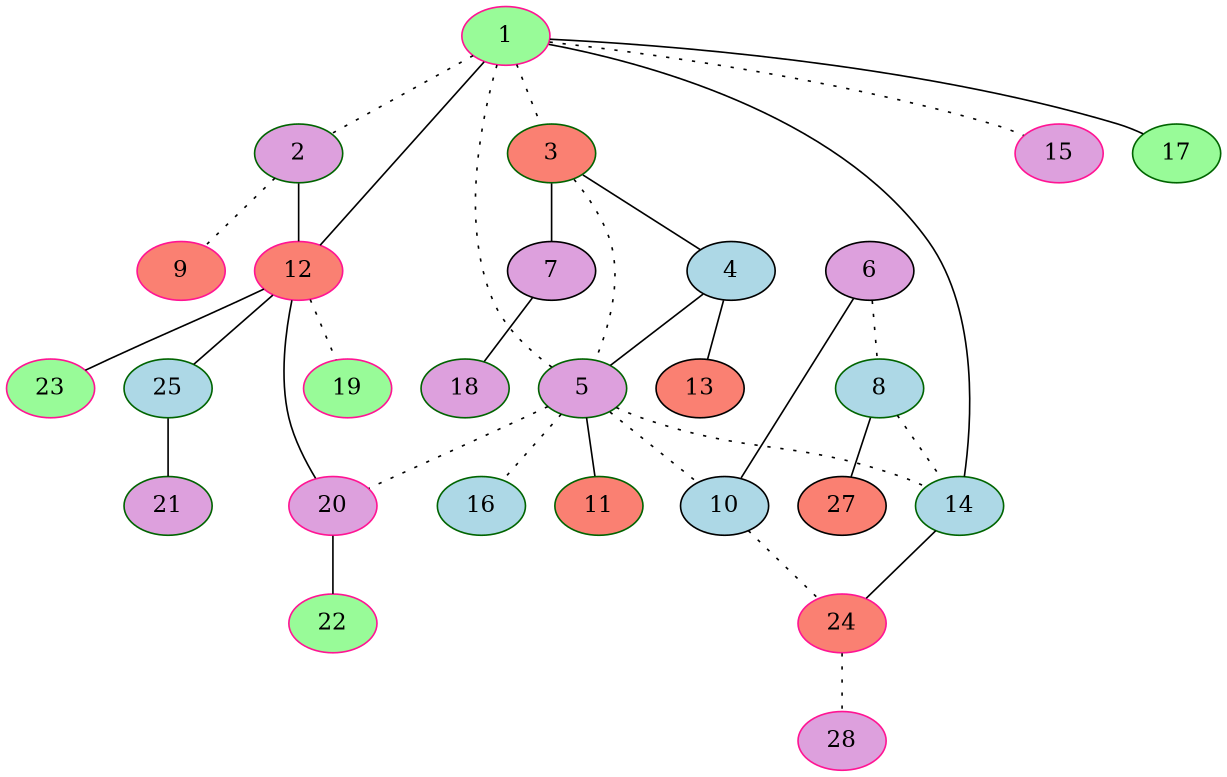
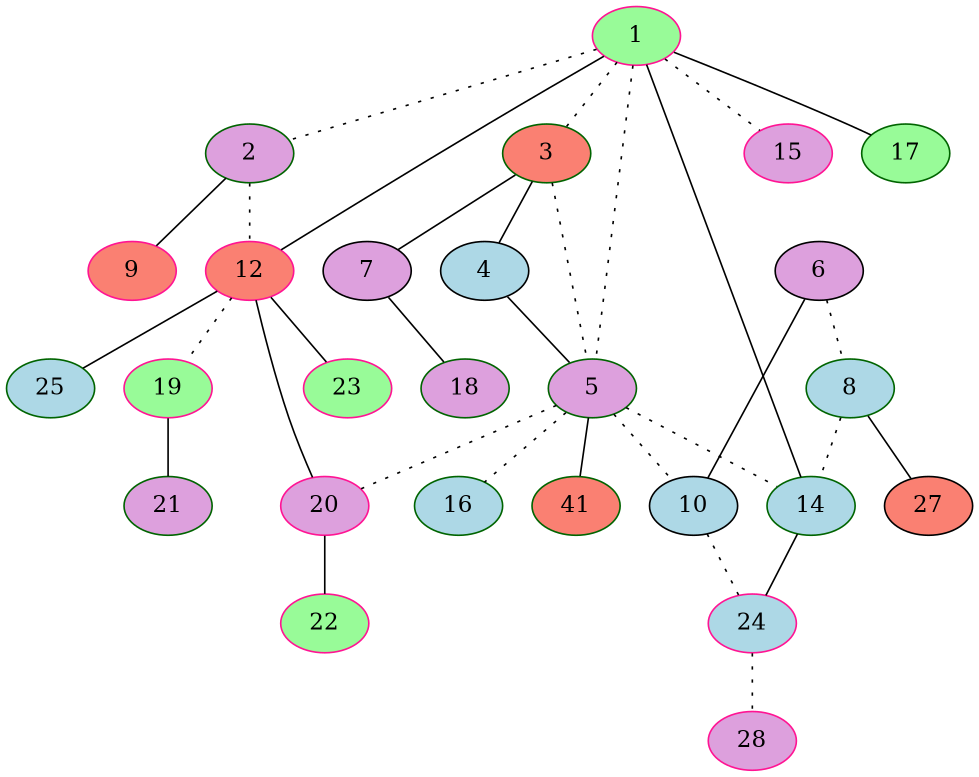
  graph {
    node [color=darkgreen fillcolor=plum style=filled]
    edge [style=solid weight=1.0]
    1 [color=deeppink fillcolor=palegreen]
    2
    3 [fillcolor=salmon]
    5
    12 [color=deeppink fillcolor=salmon]
    14 [fillcolor=lightblue]
    15 [color=deeppink]
    17 [fillcolor=palegreen]
    9 [color=deeppink fillcolor=salmon]
    4 [color=black fillcolor=lightblue]
    7 [color=black]
    10 [color=black fillcolor=lightblue]
-   11 [fillcolor=salmon]
+   11 [fillcolor=salmon label=41]
    16 [fillcolor=lightblue]
    20 [color=deeppink]
    6 [color=black]
    8 [fillcolor=lightblue]
    19 [color=deeppink fillcolor=palegreen]
    23 [color=deeppink fillcolor=palegreen]
    25 [fillcolor=lightblue]
-   24 [color=deeppink fillcolor=salmon]
-   13 [color=black fillcolor=salmon]
+   24 [color=deeppink fillcolor=lightblue]
    18
    22 [color=deeppink fillcolor=palegreen]
    27 [color=black fillcolor=salmon]
    28 [color=deeppink]
    21
    1 -- 2 [style=dotted]
    1 -- 3 [style=dotted weight=2.0]
    1 -- 5 [style=dotted weight=3.0]
    1 -- 12
    1 -- 14
    1 -- 15 [style=dotted]
    1 -- 17
-   2 -- 12
-   2 -- 9 [style=dotted]
+   2 -- 12 [style=dotted]
+   2 -- 9
    3 -- 5 [style=dotted]
    3 -- 4
    3 -- 7
    5 -- 14 [style=dotted]
    5 -- 10 [style=dotted]
    5 -- 11
    5 -- 16 [style=dotted]
    5 -- 20 [style=dotted]
    12 -- 20
    12 -- 19 [style=dotted]
    12 -- 23
    12 -- 25
    14 -- 24
    4 -- 5
-   4 -- 13
    7 -- 18
    10 -- 24 [style=dotted]
    20 -- 22
    6 -- 10
    6 -- 8 [style=dotted]
    8 -- 14 [style=dotted]
    8 -- 27
-   25 -- 21
+   19 -- 21
    24 -- 28 [style=dotted]
  }
